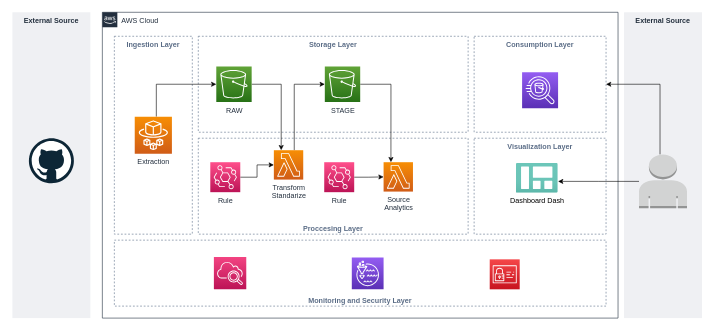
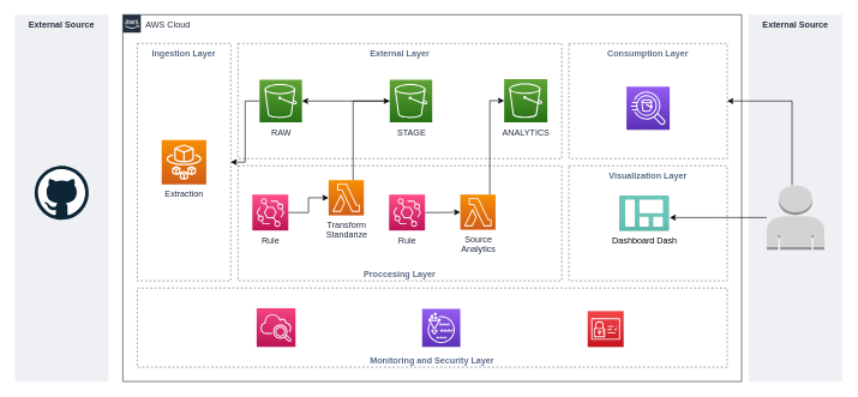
  <mxCell id="0" />
  <mxCell id="1" parent="0" />
  <mxCell id="2" value="AWS Cloud" style="points=[[0,0],[0.25,0],[0.5,0],[0.75,0],[1,0],[1,0.25],[1,0.5],[1,0.75],[1,1],[0.75,1],[0.5,1],[0.25,1],[0,1],[0,0.75],[0,0.5],[0,0.25]];outlineConnect=0;gradientColor=none;html=1;whiteSpace=wrap;fontSize=12;fontStyle=0;container=1;pointerEvents=0;collapsible=0;recursiveResize=0;shape=mxgraph.aws4.group;grIcon=mxgraph.aws4.group_aws_cloud_alt;strokeColor=#232F3E;fillColor=none;verticalAlign=top;align=left;spacingLeft=30;fontColor=#232F3E;dashed=0;" parent="1" vertex="1"><mxGeometry x="170" y="20" width="860" height="510" as="geometry" /></mxCell>
  <mxCell id="3" value="Ingestion Layer" style="fillColor=none;strokeColor=#5A6C86;dashed=1;verticalAlign=top;fontStyle=1;fontColor=#5A6C86;" parent="2" vertex="1"><mxGeometry x="20" y="40" width="130" height="330" as="geometry" /></mxCell>
- <mxCell id="4" value="Storage Layer" style="fillColor=none;strokeColor=#5A6C86;dashed=1;verticalAlign=top;fontStyle=1;fontColor=#5A6C86;" parent="2" vertex="1"><mxGeometry x="160" y="40" width="450" height="160" as="geometry" /></mxCell>
+ <mxCell id="4" value="External Layer" style="fillColor=none;strokeColor=#5A6C86;dashed=1;verticalAlign=top;fontStyle=1;fontColor=#5A6C86;" parent="2" vertex="1"><mxGeometry x="160" y="40" width="450" height="160" as="geometry" /></mxCell>
  <mxCell id="5" value="Proccesing Layer" style="fillColor=none;strokeColor=#5A6C86;dashed=1;verticalAlign=bottom;fontStyle=1;fontColor=#5A6C86;" parent="2" vertex="1"><mxGeometry x="160" y="210" width="450" height="160" as="geometry" /></mxCell>
  <mxCell id="6" value="Consumption Layer" style="fillColor=none;strokeColor=#5A6C86;dashed=1;verticalAlign=top;fontStyle=1;fontColor=#5A6C86;" parent="2" vertex="1"><mxGeometry x="620" y="40" width="220" height="160" as="geometry" /></mxCell>
  <mxCell id="7" value="Visualization Layer" style="fillColor=none;strokeColor=#5A6C86;dashed=1;verticalAlign=top;fontStyle=1;fontColor=#5A6C86;" parent="2" vertex="1"><mxGeometry x="620" y="210" width="220" height="160" as="geometry" /></mxCell>
- <mxCell id="8" style="edgeStyle=orthogonalEdgeStyle;rounded=0;orthogonalLoop=1;jettySize=auto;html=1;entryX=0.25;entryY=0;entryDx=0;entryDy=0;entryPerimeter=0;" parent="2" source="9" target="14" edge="1"><mxGeometry relative="1" as="geometry" /></mxCell>
+ <mxCell id="8" style="edgeStyle=orthogonalEdgeStyle;rounded=0;orthogonalLoop=1;jettySize=auto;html=1;" parent="2" source="9" target="3" edge="1"><mxGeometry relative="1" as="geometry" /></mxCell>
  <mxCell id="9" value="RAW" style="sketch=0;points=[[0,0,0],[0.25,0,0],[0.5,0,0],[0.75,0,0],[1,0,0],[0,1,0],[0.25,1,0],[0.5,1,0],[0.75,1,0],[1,1,0],[0,0.25,0],[0,0.5,0],[0,0.75,0],[1,0.25,0],[1,0.5,0],[1,0.75,0]];outlineConnect=0;fontColor=#232F3E;gradientColor=#60A337;gradientDirection=north;fillColor=#277116;strokeColor=#ffffff;dashed=0;verticalLabelPosition=bottom;verticalAlign=top;align=center;html=1;fontSize=12;fontStyle=0;aspect=fixed;shape=mxgraph.aws4.resourceIcon;resIcon=mxgraph.aws4.s3;" parent="2" vertex="1"><mxGeometry x="190" y="90.5" width="59" height="59" as="geometry" /></mxCell>
- <mxCell id="10" style="edgeStyle=orthogonalEdgeStyle;rounded=0;orthogonalLoop=1;jettySize=auto;html=1;entryX=0.25;entryY=0;entryDx=0;entryDy=0;entryPerimeter=0;" parent="2" source="11" target="16" edge="1"><mxGeometry relative="1" as="geometry" /></mxCell>
+ <mxCell id="10" style="edgeStyle=orthogonalEdgeStyle;rounded=0;orthogonalLoop=1;jettySize=auto;html=1;" parent="2" source="11" target="9" edge="1"><mxGeometry relative="1" as="geometry" /></mxCell>
  <mxCell id="11" value="STAGE" style="sketch=0;points=[[0,0,0],[0.25,0,0],[0.5,0,0],[0.75,0,0],[1,0,0],[0,1,0],[0.25,1,0],[0.5,1,0],[0.75,1,0],[1,1,0],[0,0.25,0],[0,0.5,0],[0,0.75,0],[1,0.25,0],[1,0.5,0],[1,0.75,0]];outlineConnect=0;fontColor=#232F3E;gradientColor=#60A337;gradientDirection=north;fillColor=#277116;strokeColor=#ffffff;dashed=0;verticalLabelPosition=bottom;verticalAlign=top;align=center;html=1;fontSize=12;fontStyle=0;aspect=fixed;shape=mxgraph.aws4.resourceIcon;resIcon=mxgraph.aws4.s3;" parent="2" vertex="1"><mxGeometry x="371" y="90.5" width="59" height="59" as="geometry" /></mxCell>
+ <mxCell id="12" value="ANALYTICS" style="sketch=0;points=[[0,0,0],[0.25,0,0],[0.5,0,0],[0.75,0,0],[1,0,0],[0,1,0],[0.25,1,0],[0.5,1,0],[0.75,1,0],[1,1,0],[0,0.25,0],[0,0.5,0],[0,0.75,0],[1,0.25,0],[1,0.5,0],[1,0.75,0]];outlineConnect=0;fontColor=#232F3E;gradientColor=#60A337;gradientDirection=north;fillColor=#277116;strokeColor=#ffffff;dashed=0;verticalLabelPosition=bottom;verticalAlign=top;align=center;html=1;fontSize=12;fontStyle=0;aspect=fixed;shape=mxgraph.aws4.resourceIcon;resIcon=mxgraph.aws4.s3;" parent="2" vertex="1"><mxGeometry x="530" y="89.5" width="60" height="60" as="geometry" /></mxCell>
  <mxCell id="13" style="edgeStyle=orthogonalEdgeStyle;rounded=0;orthogonalLoop=1;jettySize=auto;html=1;entryX=0;entryY=0.5;entryDx=0;entryDy=0;entryPerimeter=0;" parent="2" source="14" target="11" edge="1"><mxGeometry relative="1" as="geometry"><Array as="points"><mxPoint x="320" y="120" /></Array></mxGeometry></mxCell>
  <mxCell id="14" value="Transform&lt;br&gt;Standarize" style="sketch=0;points=[[0,0,0],[0.25,0,0],[0.5,0,0],[0.75,0,0],[1,0,0],[0,1,0],[0.25,1,0],[0.5,1,0],[0.75,1,0],[1,1,0],[0,0.25,0],[0,0.5,0],[0,0.75,0],[1,0.25,0],[1,0.5,0],[1,0.75,0]];outlineConnect=0;fontColor=#232F3E;gradientColor=#F78E04;gradientDirection=north;fillColor=#D05C17;strokeColor=#ffffff;dashed=0;verticalLabelPosition=bottom;verticalAlign=top;align=center;html=1;fontSize=12;fontStyle=0;aspect=fixed;shape=mxgraph.aws4.resourceIcon;resIcon=mxgraph.aws4.lambda;" parent="2" vertex="1"><mxGeometry x="286" y="230" width="49" height="49" as="geometry" /></mxCell>
+ <mxCell id="15" style="edgeStyle=orthogonalEdgeStyle;rounded=0;orthogonalLoop=1;jettySize=auto;html=1;entryX=0;entryY=0.5;entryDx=0;entryDy=0;entryPerimeter=0;" parent="2" source="16" target="12" edge="1"><mxGeometry relative="1" as="geometry"><Array as="points"><mxPoint x="510" y="120" /></Array></mxGeometry></mxCell>
  <mxCell id="16" value="Source&lt;br&gt;Analytics" style="sketch=0;points=[[0,0,0],[0.25,0,0],[0.5,0,0],[0.75,0,0],[1,0,0],[0,1,0],[0.25,1,0],[0.5,1,0],[0.75,1,0],[1,1,0],[0,0.25,0],[0,0.5,0],[0,0.75,0],[1,0.25,0],[1,0.5,0],[1,0.75,0]];outlineConnect=0;fontColor=#232F3E;gradientColor=#F78E04;gradientDirection=north;fillColor=#D05C17;strokeColor=#ffffff;dashed=0;verticalLabelPosition=bottom;verticalAlign=top;align=center;html=1;fontSize=12;fontStyle=0;aspect=fixed;shape=mxgraph.aws4.resourceIcon;resIcon=mxgraph.aws4.lambda;" parent="2" vertex="1"><mxGeometry x="469" y="250" width="49" height="49" as="geometry" /></mxCell>
  <mxCell id="17" value="Monitoring and Security Layer" style="fillColor=none;strokeColor=#5A6C86;dashed=1;verticalAlign=bottom;fontStyle=1;fontColor=#5A6C86;" parent="2" vertex="1"><mxGeometry x="20" y="380" width="820" height="110" as="geometry" /></mxCell>
- <mxCell id="18" style="edgeStyle=orthogonalEdgeStyle;rounded=0;orthogonalLoop=1;jettySize=auto;html=1;entryX=0;entryY=0.5;entryDx=0;entryDy=0;entryPerimeter=0;" parent="2" source="19" target="9" edge="1"><mxGeometry relative="1" as="geometry"><Array as="points"><mxPoint x="90" y="120" /></Array></mxGeometry></mxCell>
  <mxCell id="19" value="Extraction" style="sketch=0;points=[[0,0,0],[0.25,0,0],[0.5,0,0],[0.75,0,0],[1,0,0],[0,1,0],[0.25,1,0],[0.5,1,0],[0.75,1,0],[1,1,0],[0,0.25,0],[0,0.5,0],[0,0.75,0],[1,0.25,0],[1,0.5,0],[1,0.75,0]];outlineConnect=0;fontColor=#232F3E;gradientColor=#F78E04;gradientDirection=north;fillColor=#D05C17;strokeColor=#ffffff;dashed=0;verticalLabelPosition=bottom;verticalAlign=top;align=center;html=1;fontSize=12;fontStyle=0;aspect=fixed;shape=mxgraph.aws4.resourceIcon;resIcon=mxgraph.aws4.fargate;" parent="2" vertex="1"><mxGeometry x="54" y="174" width="62" height="62" as="geometry" /></mxCell>
  <mxCell id="20" style="edgeStyle=orthogonalEdgeStyle;rounded=0;orthogonalLoop=1;jettySize=auto;html=1;" parent="2" source="21" target="14" edge="1"><mxGeometry relative="1" as="geometry" /></mxCell>
  <mxCell id="21" value="Rule" style="sketch=0;points=[[0,0,0],[0.25,0,0],[0.5,0,0],[0.75,0,0],[1,0,0],[0,1,0],[0.25,1,0],[0.5,1,0],[0.75,1,0],[1,1,0],[0,0.25,0],[0,0.5,0],[0,0.75,0],[1,0.25,0],[1,0.5,0],[1,0.75,0]];outlineConnect=0;fontColor=#232F3E;gradientColor=#FF4F8B;gradientDirection=north;fillColor=#BC1356;strokeColor=#ffffff;dashed=0;verticalLabelPosition=bottom;verticalAlign=top;align=center;html=1;fontSize=12;fontStyle=0;aspect=fixed;shape=mxgraph.aws4.resourceIcon;resIcon=mxgraph.aws4.eventbridge;" parent="2" vertex="1"><mxGeometry x="180" y="250" width="50" height="50" as="geometry" /></mxCell>
  <mxCell id="22" style="edgeStyle=orthogonalEdgeStyle;rounded=0;orthogonalLoop=1;jettySize=auto;html=1;" parent="2" source="23" target="16" edge="1"><mxGeometry relative="1" as="geometry" /></mxCell>
  <mxCell id="23" value="Rule" style="sketch=0;points=[[0,0,0],[0.25,0,0],[0.5,0,0],[0.75,0,0],[1,0,0],[0,1,0],[0.25,1,0],[0.5,1,0],[0.75,1,0],[1,1,0],[0,0.25,0],[0,0.5,0],[0,0.75,0],[1,0.25,0],[1,0.5,0],[1,0.75,0]];outlineConnect=0;fontColor=#232F3E;gradientColor=#FF4F8B;gradientDirection=north;fillColor=#BC1356;strokeColor=#ffffff;dashed=0;verticalLabelPosition=bottom;verticalAlign=top;align=center;html=1;fontSize=12;fontStyle=0;aspect=fixed;shape=mxgraph.aws4.resourceIcon;resIcon=mxgraph.aws4.eventbridge;" parent="2" vertex="1"><mxGeometry x="370" y="250" width="50" height="50" as="geometry" /></mxCell>
  <mxCell id="24" value="" style="sketch=0;points=[[0,0,0],[0.25,0,0],[0.5,0,0],[0.75,0,0],[1,0,0],[0,1,0],[0.25,1,0],[0.5,1,0],[0.75,1,0],[1,1,0],[0,0.25,0],[0,0.5,0],[0,0.75,0],[1,0.25,0],[1,0.5,0],[1,0.75,0]];points=[[0,0,0],[0.25,0,0],[0.5,0,0],[0.75,0,0],[1,0,0],[0,1,0],[0.25,1,0],[0.5,1,0],[0.75,1,0],[1,1,0],[0,0.25,0],[0,0.5,0],[0,0.75,0],[1,0.25,0],[1,0.5,0],[1,0.75,0]];outlineConnect=0;fontColor=#232F3E;gradientColor=#F34482;gradientDirection=north;fillColor=#BC1356;strokeColor=#ffffff;dashed=0;verticalLabelPosition=bottom;verticalAlign=top;align=center;html=1;fontSize=12;fontStyle=0;aspect=fixed;shape=mxgraph.aws4.resourceIcon;resIcon=mxgraph.aws4.cloudwatch_2;" parent="2" vertex="1"><mxGeometry x="186" y="408" width="54" height="54" as="geometry" /></mxCell>
  <mxCell id="25" value="" style="sketch=0;points=[[0,0,0],[0.25,0,0],[0.5,0,0],[0.75,0,0],[1,0,0],[0,1,0],[0.25,1,0],[0.5,1,0],[0.75,1,0],[1,1,0],[0,0.25,0],[0,0.5,0],[0,0.75,0],[1,0.25,0],[1,0.5,0],[1,0.75,0]];outlineConnect=0;fontColor=#232F3E;gradientColor=#945DF2;gradientDirection=north;fillColor=#5A30B5;strokeColor=#ffffff;dashed=0;verticalLabelPosition=bottom;verticalAlign=top;align=center;html=1;fontSize=12;fontStyle=0;aspect=fixed;shape=mxgraph.aws4.resourceIcon;resIcon=mxgraph.aws4.lake_formation;" parent="2" vertex="1"><mxGeometry x="416" y="409" width="53" height="53" as="geometry" /></mxCell>
  <mxCell id="26" value="" style="sketch=0;points=[[0,0,0],[0.25,0,0],[0.5,0,0],[0.75,0,0],[1,0,0],[0,1,0],[0.25,1,0],[0.5,1,0],[0.75,1,0],[1,1,0],[0,0.25,0],[0,0.5,0],[0,0.75,0],[1,0.25,0],[1,0.5,0],[1,0.75,0]];outlineConnect=0;fontColor=#232F3E;gradientColor=#F54749;gradientDirection=north;fillColor=#C7131F;strokeColor=#ffffff;dashed=0;verticalLabelPosition=bottom;verticalAlign=top;align=center;html=1;fontSize=12;fontStyle=0;aspect=fixed;shape=mxgraph.aws4.resourceIcon;resIcon=mxgraph.aws4.identity_and_access_management;" parent="2" vertex="1"><mxGeometry x="646" y="412" width="50" height="50" as="geometry" /></mxCell>
  <mxCell id="27" value="" style="sketch=0;points=[[0,0,0],[0.25,0,0],[0.5,0,0],[0.75,0,0],[1,0,0],[0,1,0],[0.25,1,0],[0.5,1,0],[0.75,1,0],[1,1,0],[0,0.25,0],[0,0.5,0],[0,0.75,0],[1,0.25,0],[1,0.5,0],[1,0.75,0]];outlineConnect=0;fontColor=#232F3E;gradientColor=#945DF2;gradientDirection=north;fillColor=#5A30B5;strokeColor=#ffffff;dashed=0;verticalLabelPosition=bottom;verticalAlign=top;align=center;html=1;fontSize=12;fontStyle=0;aspect=fixed;shape=mxgraph.aws4.resourceIcon;resIcon=mxgraph.aws4.athena;" parent="2" vertex="1"><mxGeometry x="700" y="100" width="60" height="60" as="geometry" /></mxCell>
  <mxCell id="28" value="Dashboard Dash" style="aspect=fixed;html=1;points=[];align=center;image;fontSize=12;image=img/lib/azure2/general/Dashboard.svg;" vertex="1" parent="2"><mxGeometry x="690" y="252" width="70" height="49.41" as="geometry" /></mxCell>
  <mxCell id="29" value="External Source" style="fillColor=#EFF0F3;strokeColor=none;dashed=0;verticalAlign=top;fontStyle=1;fontColor=#232F3D;" parent="1" vertex="1"><mxGeometry x="20" y="20" width="130" height="510" as="geometry" /></mxCell>
  <mxCell id="30" value="" style="dashed=0;outlineConnect=0;html=1;align=center;labelPosition=center;verticalLabelPosition=bottom;verticalAlign=top;shape=mxgraph.weblogos.github" parent="1" vertex="1"><mxGeometry x="47.5" y="230" width="75" height="75" as="geometry" /></mxCell>
  <mxCell id="31" value="External Source" style="fillColor=#EFF0F3;strokeColor=none;dashed=0;verticalAlign=top;fontStyle=1;fontColor=#232F3D;" parent="1" vertex="1"><mxGeometry x="1040" y="20" width="130" height="510" as="geometry" /></mxCell>
  <mxCell id="32" style="edgeStyle=orthogonalEdgeStyle;rounded=0;orthogonalLoop=1;jettySize=auto;html=1;" parent="1" source="34" edge="1"><mxGeometry relative="1" as="geometry"><mxPoint x="930" y="302" as="targetPoint" /></mxGeometry></mxCell>
  <mxCell id="33" style="edgeStyle=orthogonalEdgeStyle;rounded=0;orthogonalLoop=1;jettySize=auto;html=1;entryX=1;entryY=0.5;entryDx=0;entryDy=0;" parent="1" source="34" target="6" edge="1"><mxGeometry relative="1" as="geometry"><Array as="points"><mxPoint x="1100" y="140" /></Array></mxGeometry></mxCell>
  <mxCell id="34" value="" style="outlineConnect=0;dashed=0;verticalLabelPosition=bottom;verticalAlign=top;align=center;html=1;shape=mxgraph.aws3.user;fillColor=#D2D3D3;gradientColor=none;" parent="1" vertex="1"><mxGeometry x="1065" y="257" width="80" height="90" as="geometry" /></mxCell>
